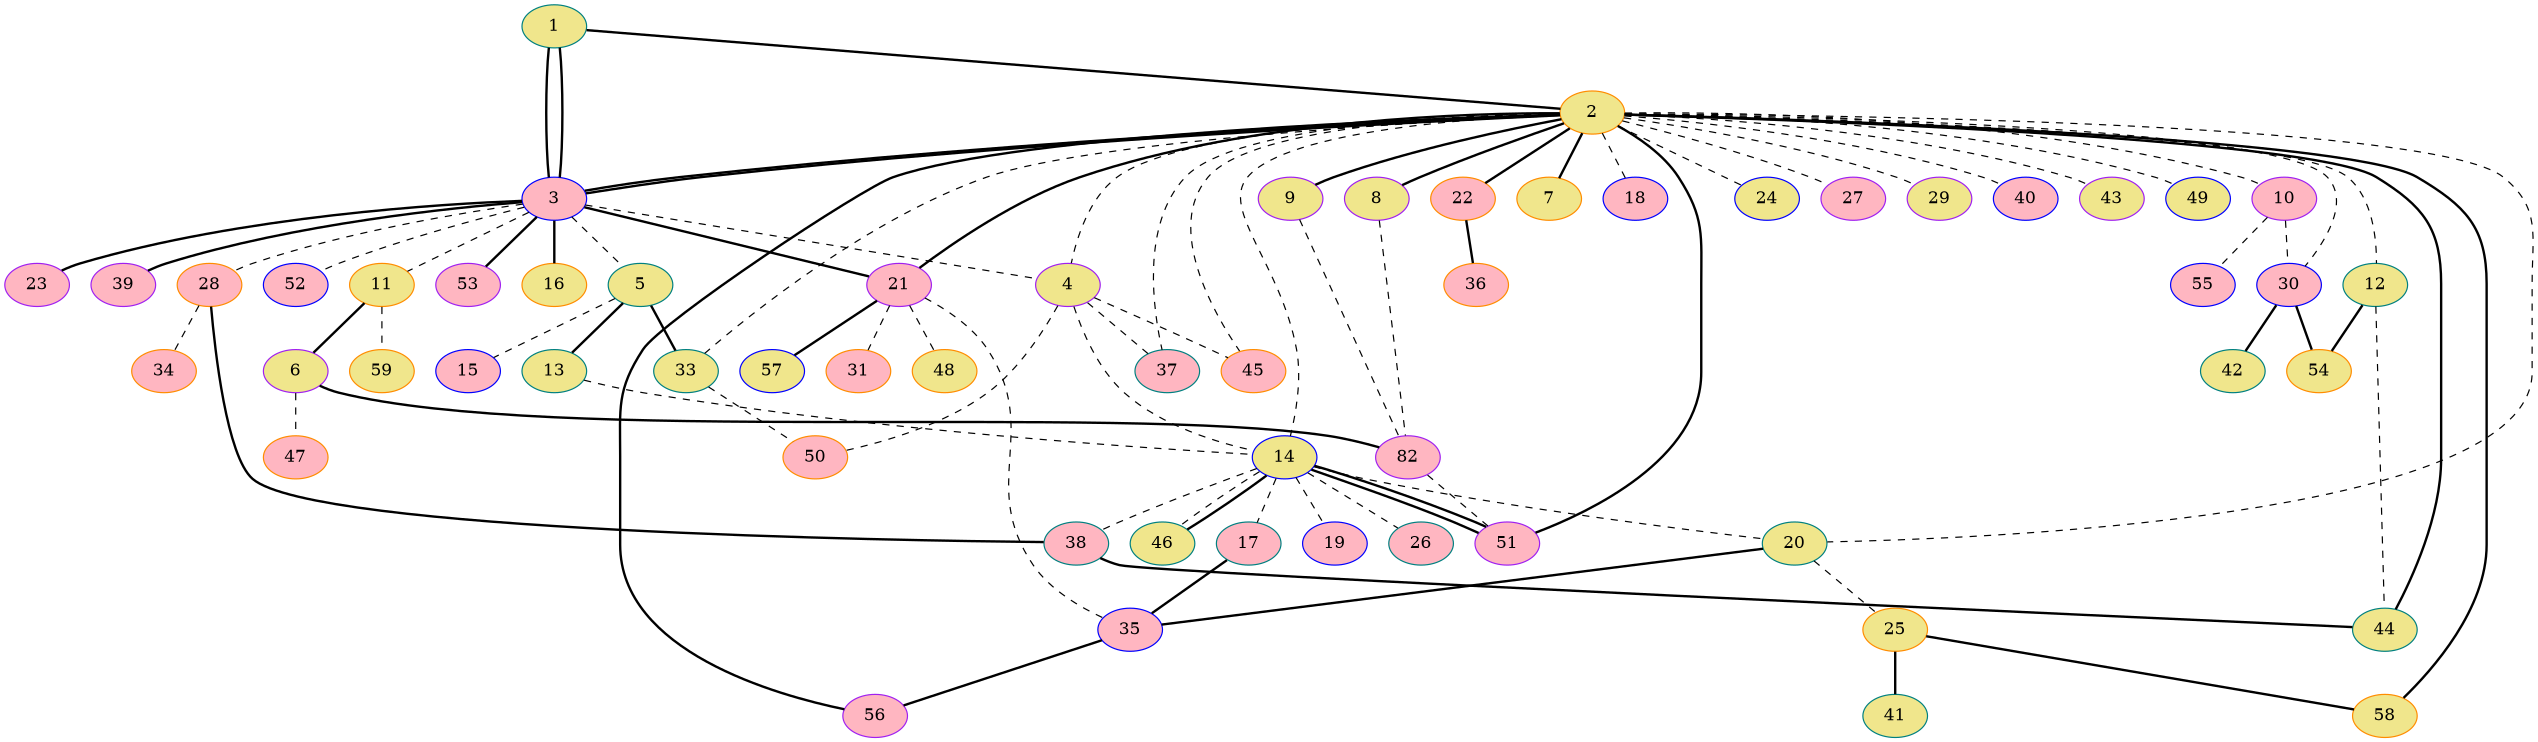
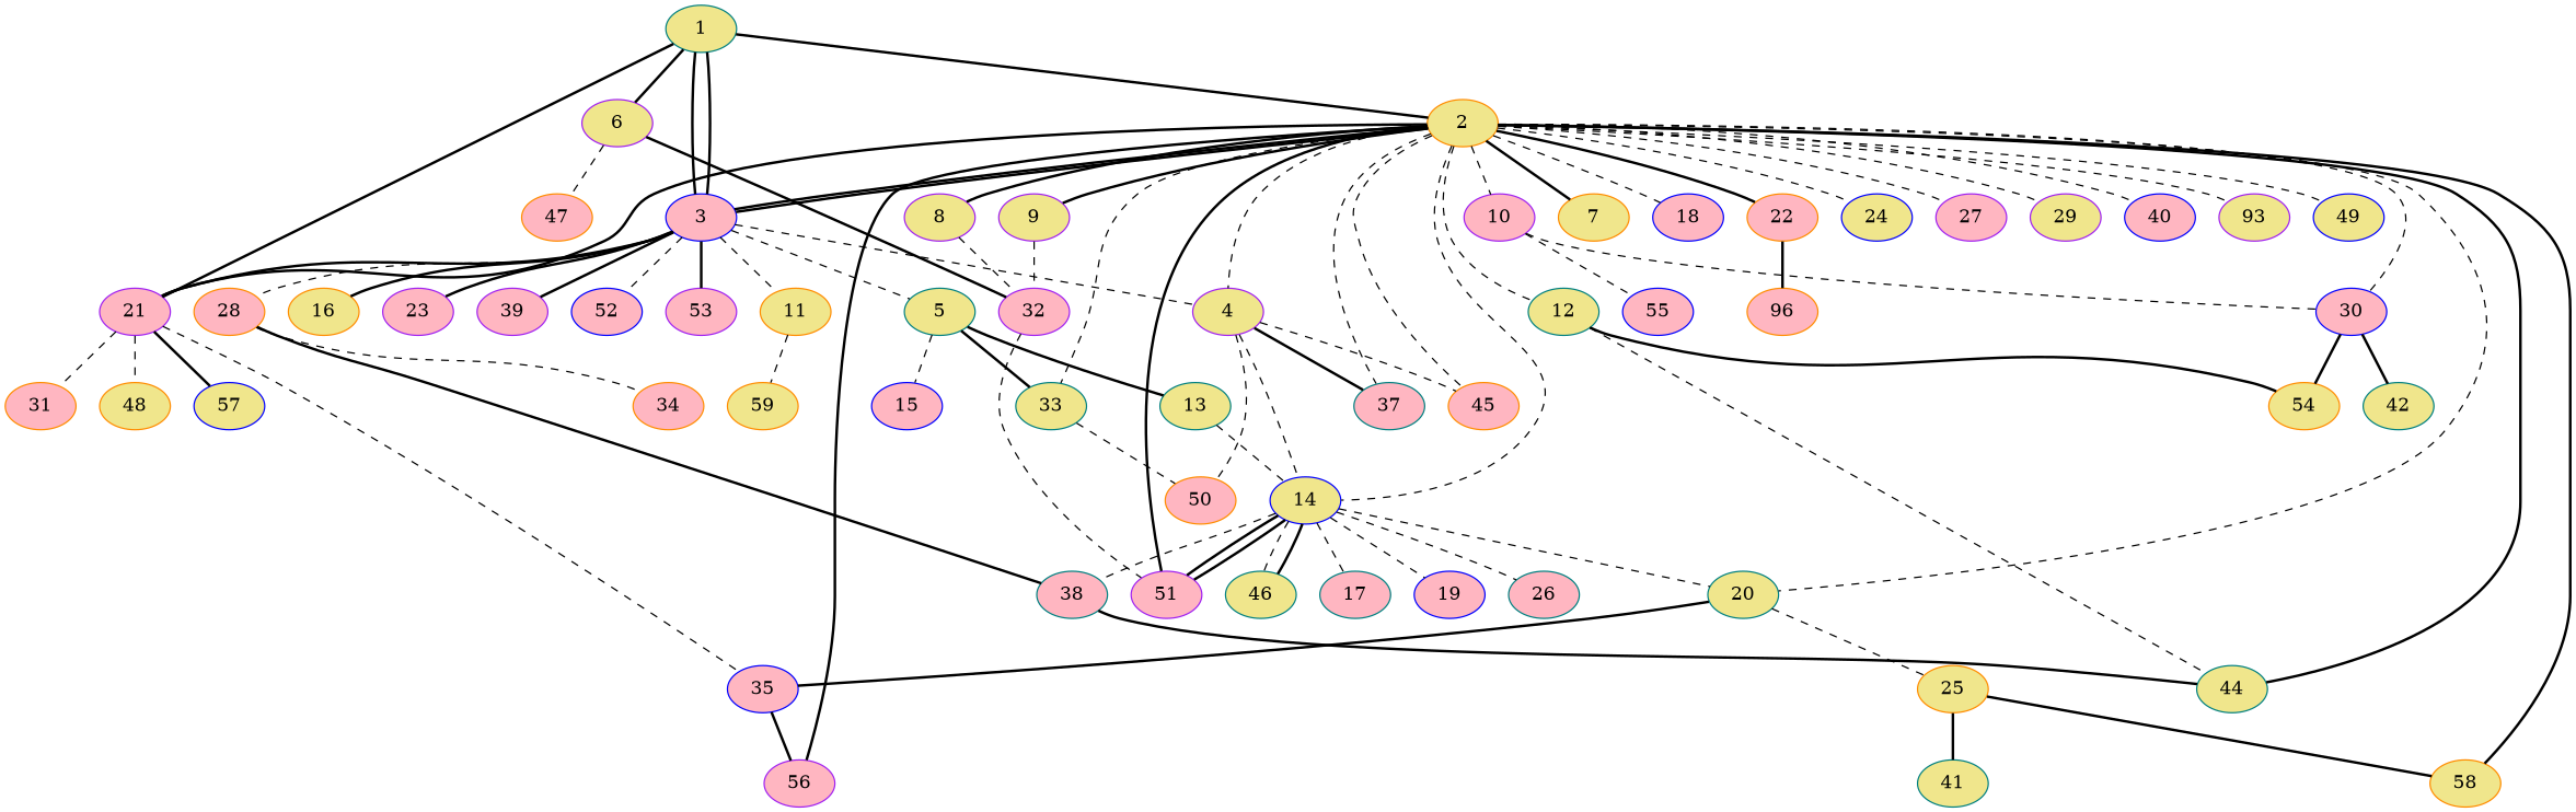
  graph {
    node [color=darkorange fillcolor=lightpink style=filled]
    edge [style=dashed]
    1 [color=teal fillcolor=khaki]
    2 [fillcolor=khaki]
    3 [color=blue]
    6 [color=purple fillcolor=khaki]
    21 [color=purple]
    4 [color=purple fillcolor=khaki]
    7 [fillcolor=khaki]
    8 [color=purple fillcolor=khaki]
    9 [color=purple fillcolor=khaki]
    10 [color=purple]
    12 [color=teal fillcolor=khaki]
    14 [color=blue fillcolor=khaki]
    18 [color=blue]
    20 [color=teal fillcolor=khaki]
    22
    24 [color=blue fillcolor=khaki]
    27 [color=purple]
    29 [color=purple fillcolor=khaki]
    30 [color=blue]
    33 [color=teal fillcolor=khaki]
    37 [color=teal]
    40 [color=blue]
-   43 [color=purple fillcolor=khaki]
+   43 [color=purple fillcolor=khaki label=93]
    44 [color=teal fillcolor=khaki]
    45
    49 [color=blue fillcolor=khaki]
    51 [color=purple]
    56 [color=purple]
    58 [fillcolor=khaki]
    5 [color=teal fillcolor=khaki]
    11 [fillcolor=khaki]
    16 [fillcolor=khaki]
    23 [color=purple]
    28
    39 [color=purple]
    52 [color=blue]
    53 [color=purple]
-   32 [color=purple label=82]
+   32 [color=purple]
    47
    35 [color=blue]
    31
    48 [fillcolor=khaki]
    57 [color=blue fillcolor=khaki]
    50
    55 [color=blue]
    54 [fillcolor=khaki]
    17 [color=teal]
    19 [color=blue]
    26 [color=teal]
    38 [color=teal]
    46 [color=teal fillcolor=khaki]
    25 [fillcolor=khaki]
-   36
+   36 [label=96]
    42 [color=teal fillcolor=khaki]
    13 [color=teal fillcolor=khaki]
    15 [color=blue]
    59 [fillcolor=khaki]
    34
    41 [color=teal fillcolor=khaki]
    1 -- 2 [style=bold]
    1 -- 3 [style=bold]
    1 -- 3 [style=bold]
-   11 -- 6 [style=bold]
+   1 -- 6 [style=bold]
+   1 -- 21 [style=bold]
    2 -- 3 [style=bold]
    2 -- 3 [style=bold]
    2 -- 21 [style=bold]
    2 -- 4
    2 -- 7 [style=bold]
    2 -- 8 [style=bold]
    2 -- 9 [style=bold]
    2 -- 10
    2 -- 12
    2 -- 14
    2 -- 18
    2 -- 20
    2 -- 22 [style=bold]
    2 -- 24
    2 -- 27
    2 -- 29
    2 -- 30
    2 -- 33
    2 -- 37
    2 -- 40
    2 -- 43
    2 -- 44 [style=bold]
    2 -- 45
    2 -- 49
    2 -- 51 [style=bold]
    2 -- 56 [style=bold]
    2 -- 58 [style=bold]
    3 -- 21 [style=bold]
    3 -- 4
    3 -- 5
    3 -- 11
    3 -- 16 [style=bold]
    3 -- 23 [style=bold]
    3 -- 28
    3 -- 39 [style=bold]
    3 -- 52
    3 -- 53 [style=bold]
    6 -- 32 [style=bold]
    6 -- 47
    21 -- 35
    21 -- 31
    21 -- 48
    21 -- 57 [style=bold]
    4 -- 14
-   4 -- 37
+   4 -- 37 [style=bold]
    4 -- 45
    4 -- 50
    8 -- 32
    9 -- 32
    10 -- 30
    10 -- 55
    12 -- 44
    12 -- 54 [style=bold]
    14 -- 20
    14 -- 51 [style=bold]
    14 -- 51 [style=bold]
    14 -- 17
    14 -- 19
    14 -- 26
    14 -- 38
    14 -- 46
    14 -- 46 [style=bold]
    20 -- 35 [style=bold]
    20 -- 25
    22 -- 36 [style=bold]
    30 -- 54 [style=bold]
    30 -- 42 [style=bold]
    33 -- 50
    5 -- 33 [style=bold]
    5 -- 13 [style=bold]
    5 -- 15
    11 -- 59
    28 -- 38 [style=bold]
    28 -- 34
    32 -- 51
    35 -- 56 [style=bold]
-   17 -- 35 [style=bold]
    38 -- 44 [style=bold]
    25 -- 58 [style=bold]
    25 -- 41 [style=bold]
    13 -- 14
  }
